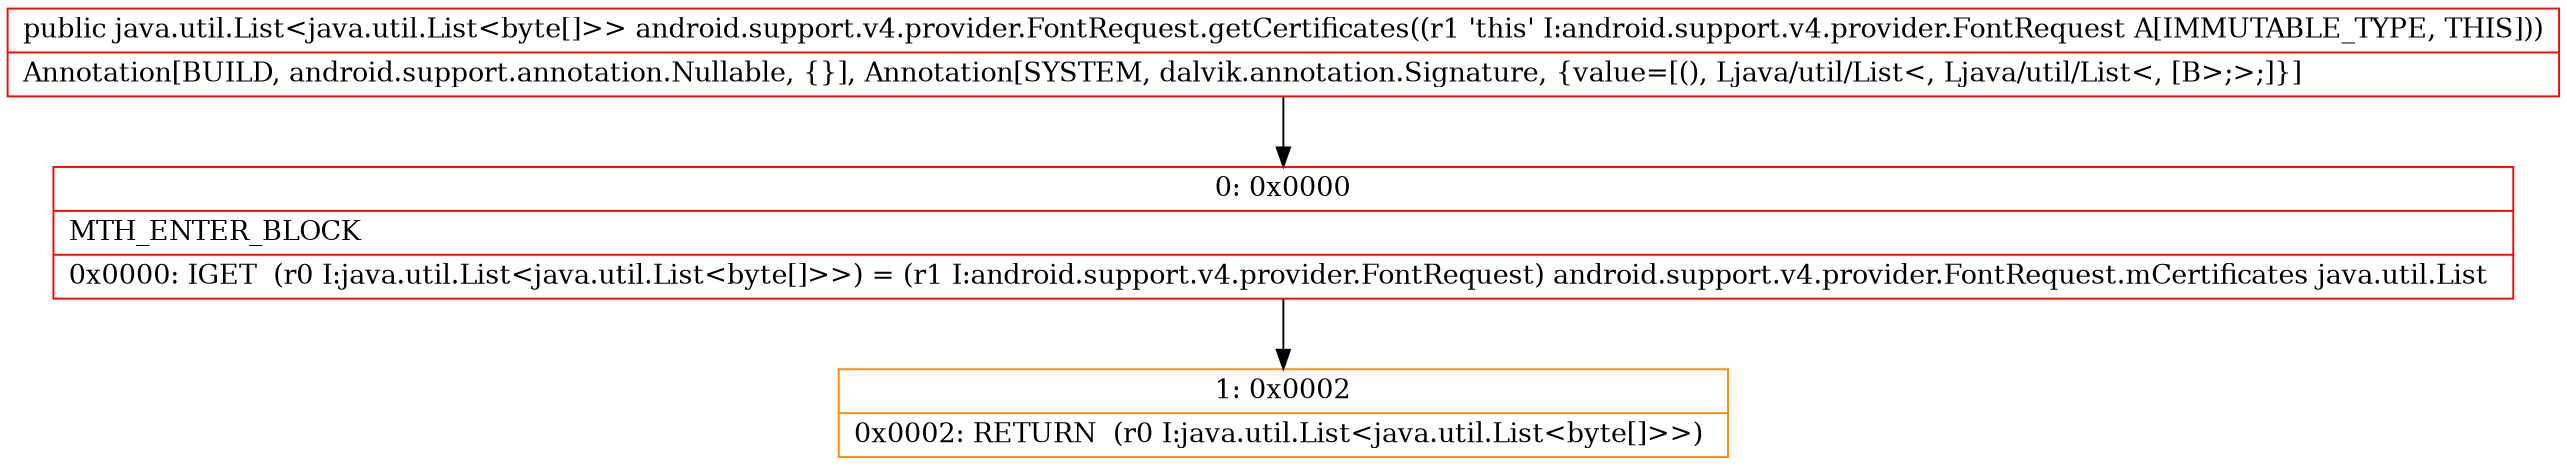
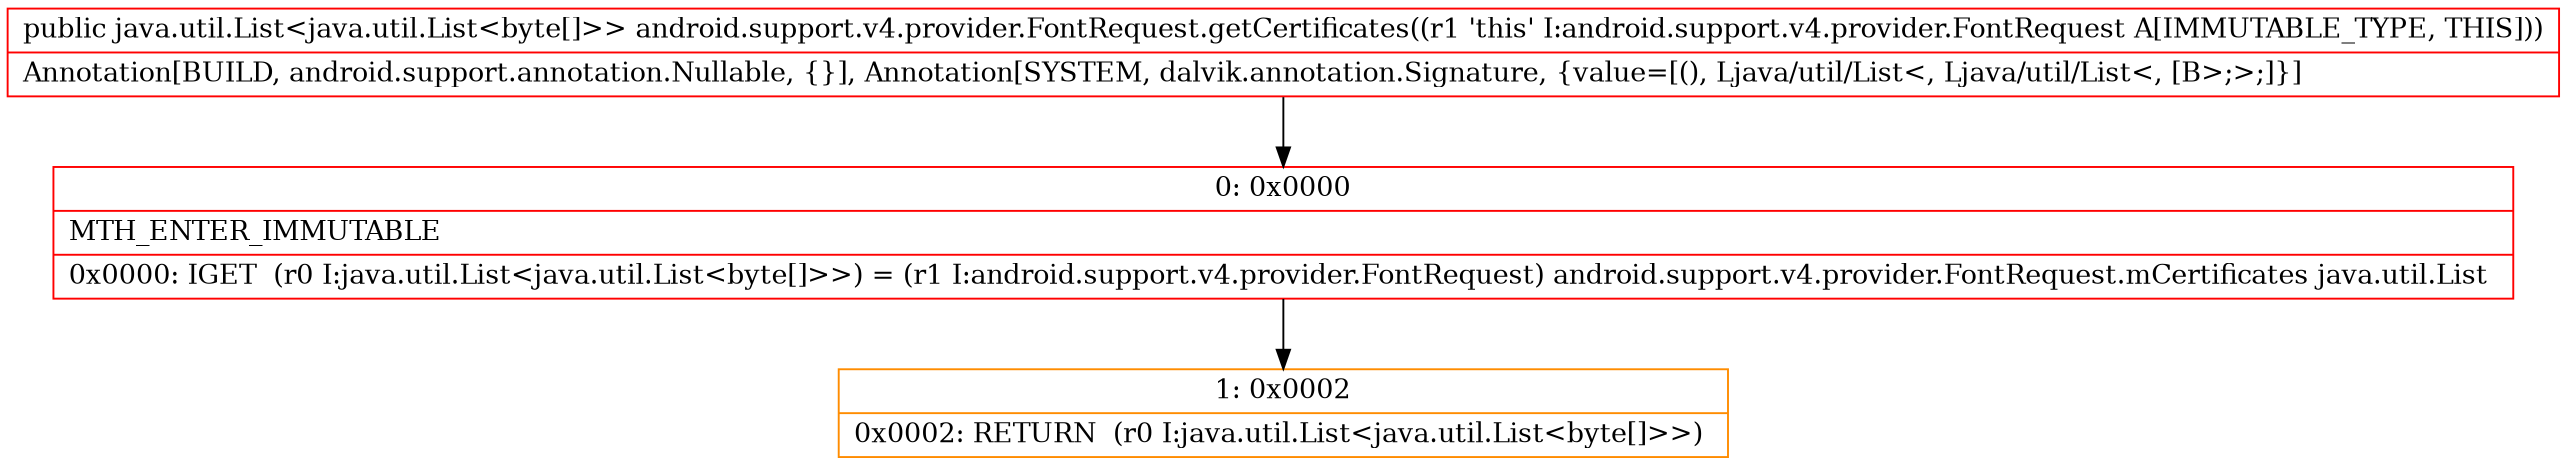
  digraph {
    node [shape=record color=red]
-   n1 [label="{0\:\ 0x0000|MTH_ENTER_BLOCK\l|0x0000: IGET  (r0 I:java.util.List\<java.util.List\<byte[]\>\>) = (r1 I:android.support.v4.provider.FontRequest) android.support.v4.provider.FontRequest.mCertificates java.util.List \l}"]
+   n1 [label="{0\:\ 0x0000|MTH_ENTER_IMMUTABLE\l|0x0000: IGET  (r0 I:java.util.List\<java.util.List\<byte[]\>\>) = (r1 I:android.support.v4.provider.FontRequest) android.support.v4.provider.FontRequest.mCertificates java.util.List \l}"]
    n2 [label="{1\:\ 0x0002|0x0002: RETURN  (r0 I:java.util.List\<java.util.List\<byte[]\>\>) \l}" color=darkorange]
    n3 [label="{public java.util.List\<java.util.List\<byte[]\>\> android.support.v4.provider.FontRequest.getCertificates((r1 'this' I:android.support.v4.provider.FontRequest A[IMMUTABLE_TYPE, THIS]))  | Annotation[BUILD, android.support.annotation.Nullable, \{\}], Annotation[SYSTEM, dalvik.annotation.Signature, \{value=[(), Ljava\/util\/List\<, Ljava\/util\/List\<, [B\>;\>;]\}]\l}"]
    n1 -> n2
    n3 -> n1
  }
